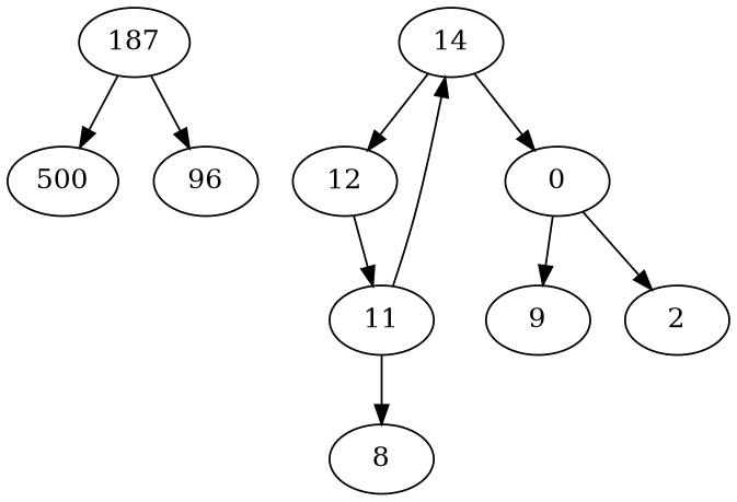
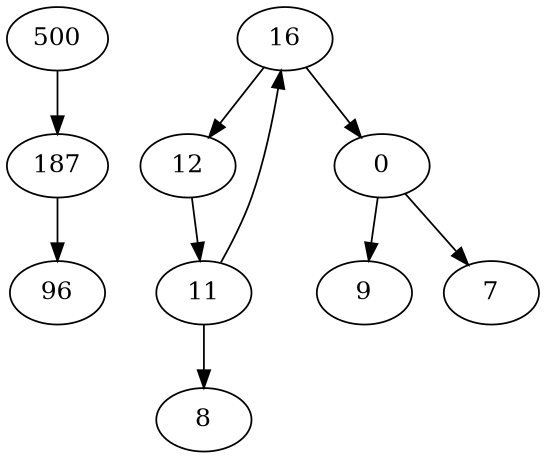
  digraph {
    n1 [label=187]
    500
    n3 [label=96]
-   14
+   14 [label=16]
    12
    0
    11
    n8 [label=9]
-   2
+   2 [label=7]
    8
    n1 -> n3
-   n1 -> 500
+   500 -> n1
    14 -> 12
    14 -> 0
    12 -> 11
    0 -> n8
    0 -> 2
    11 -> 14
    11 -> 8
  }
